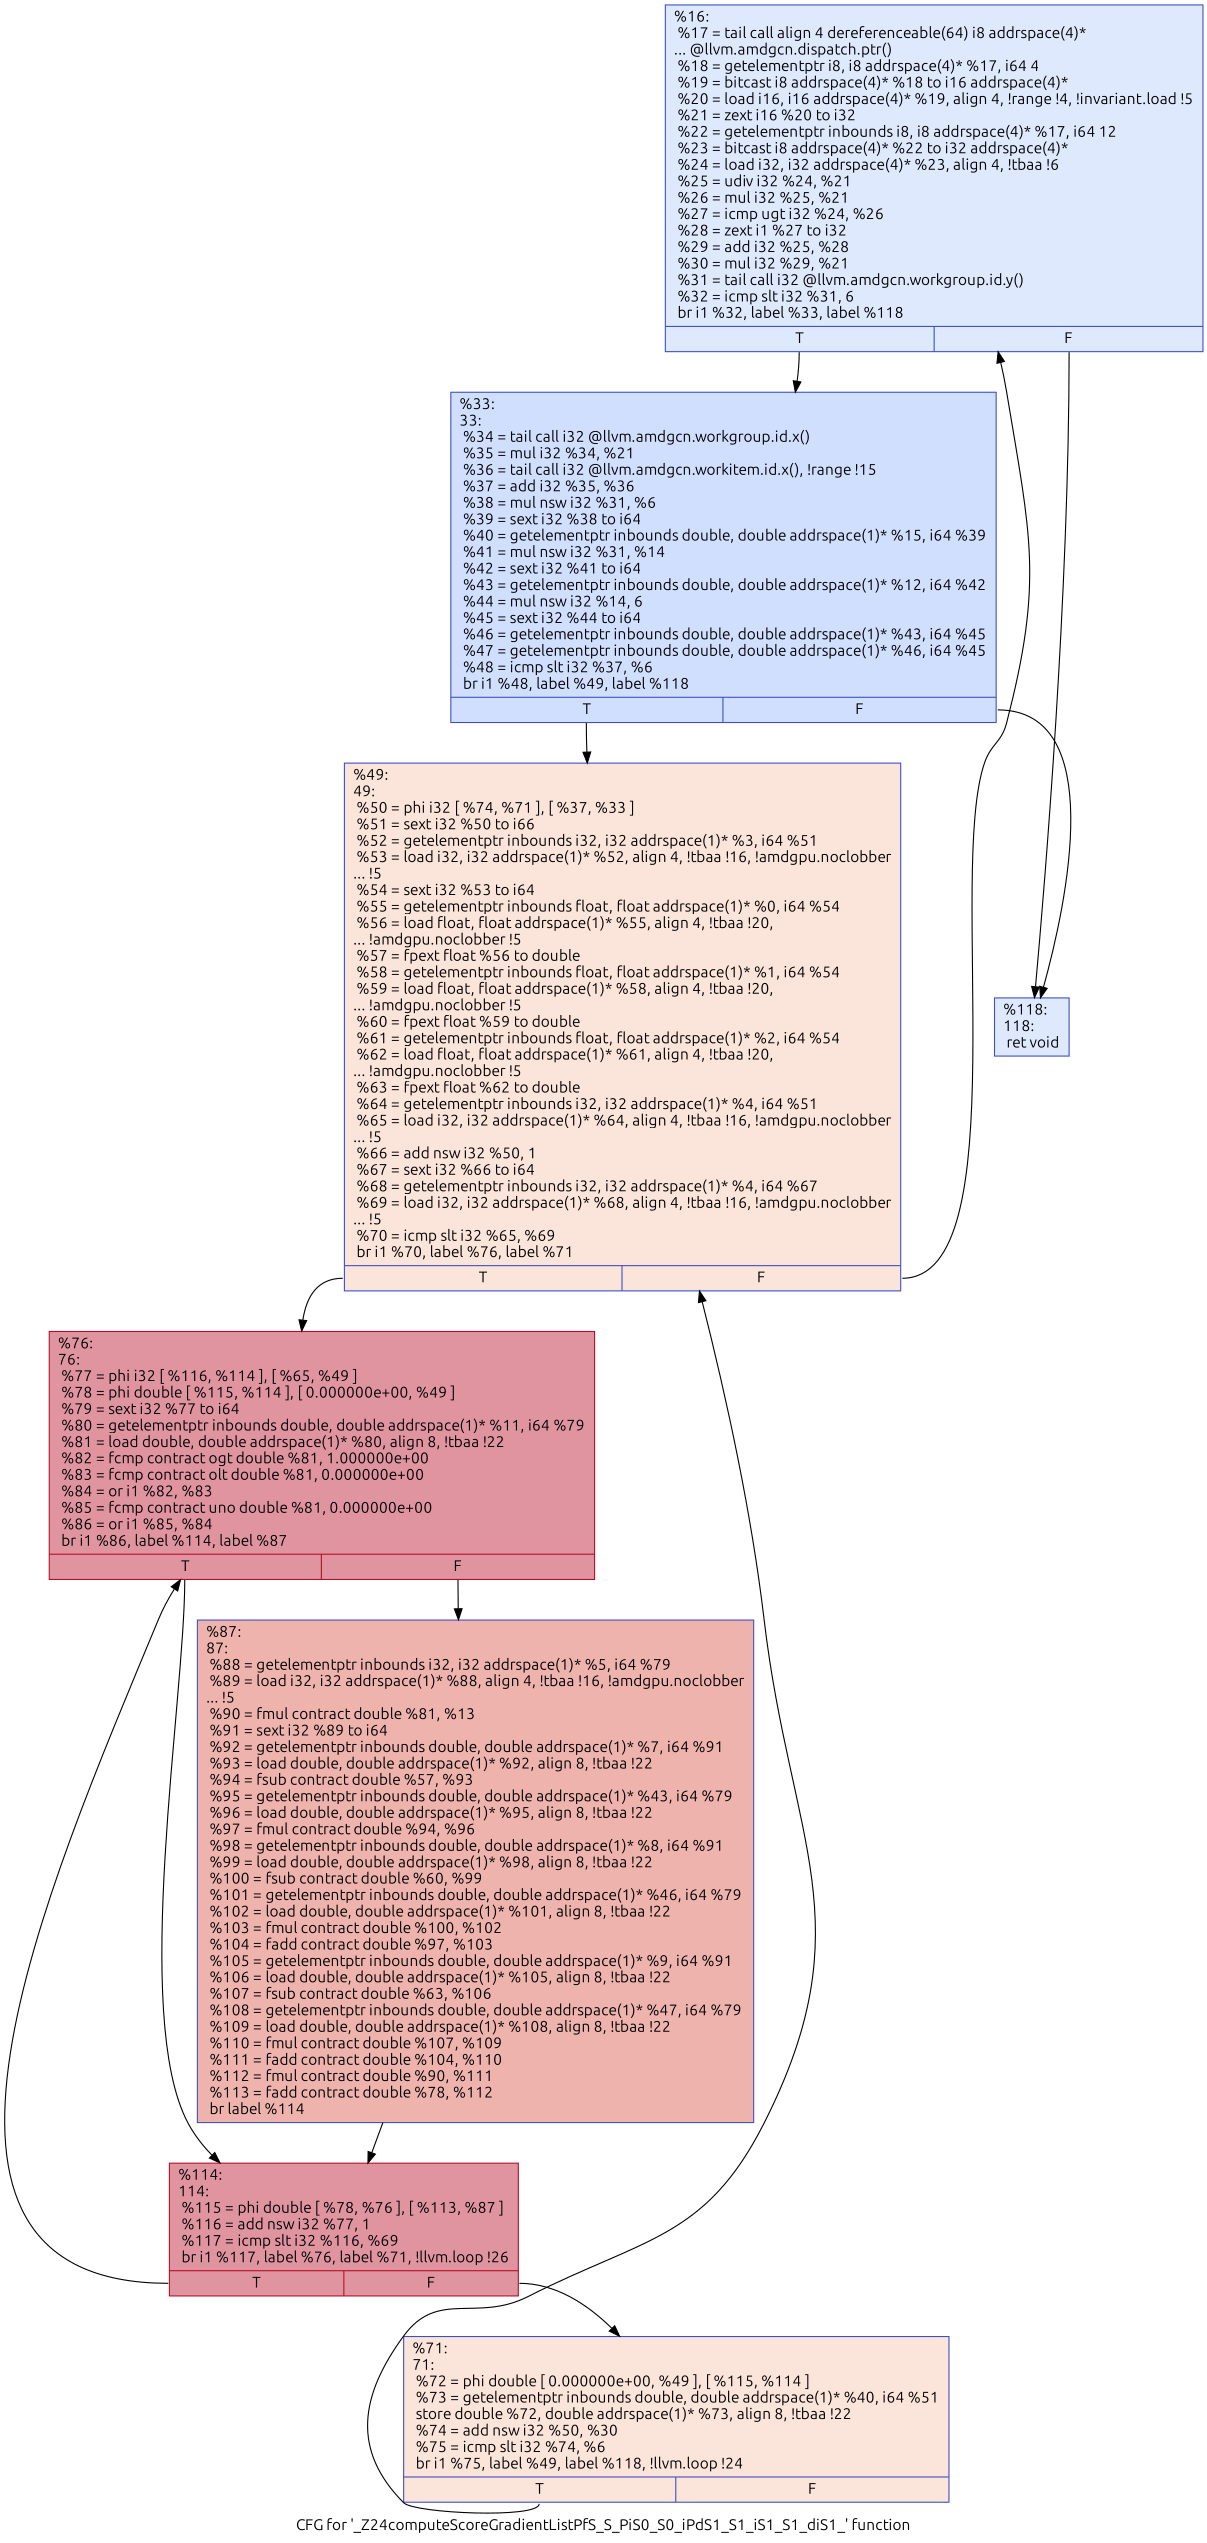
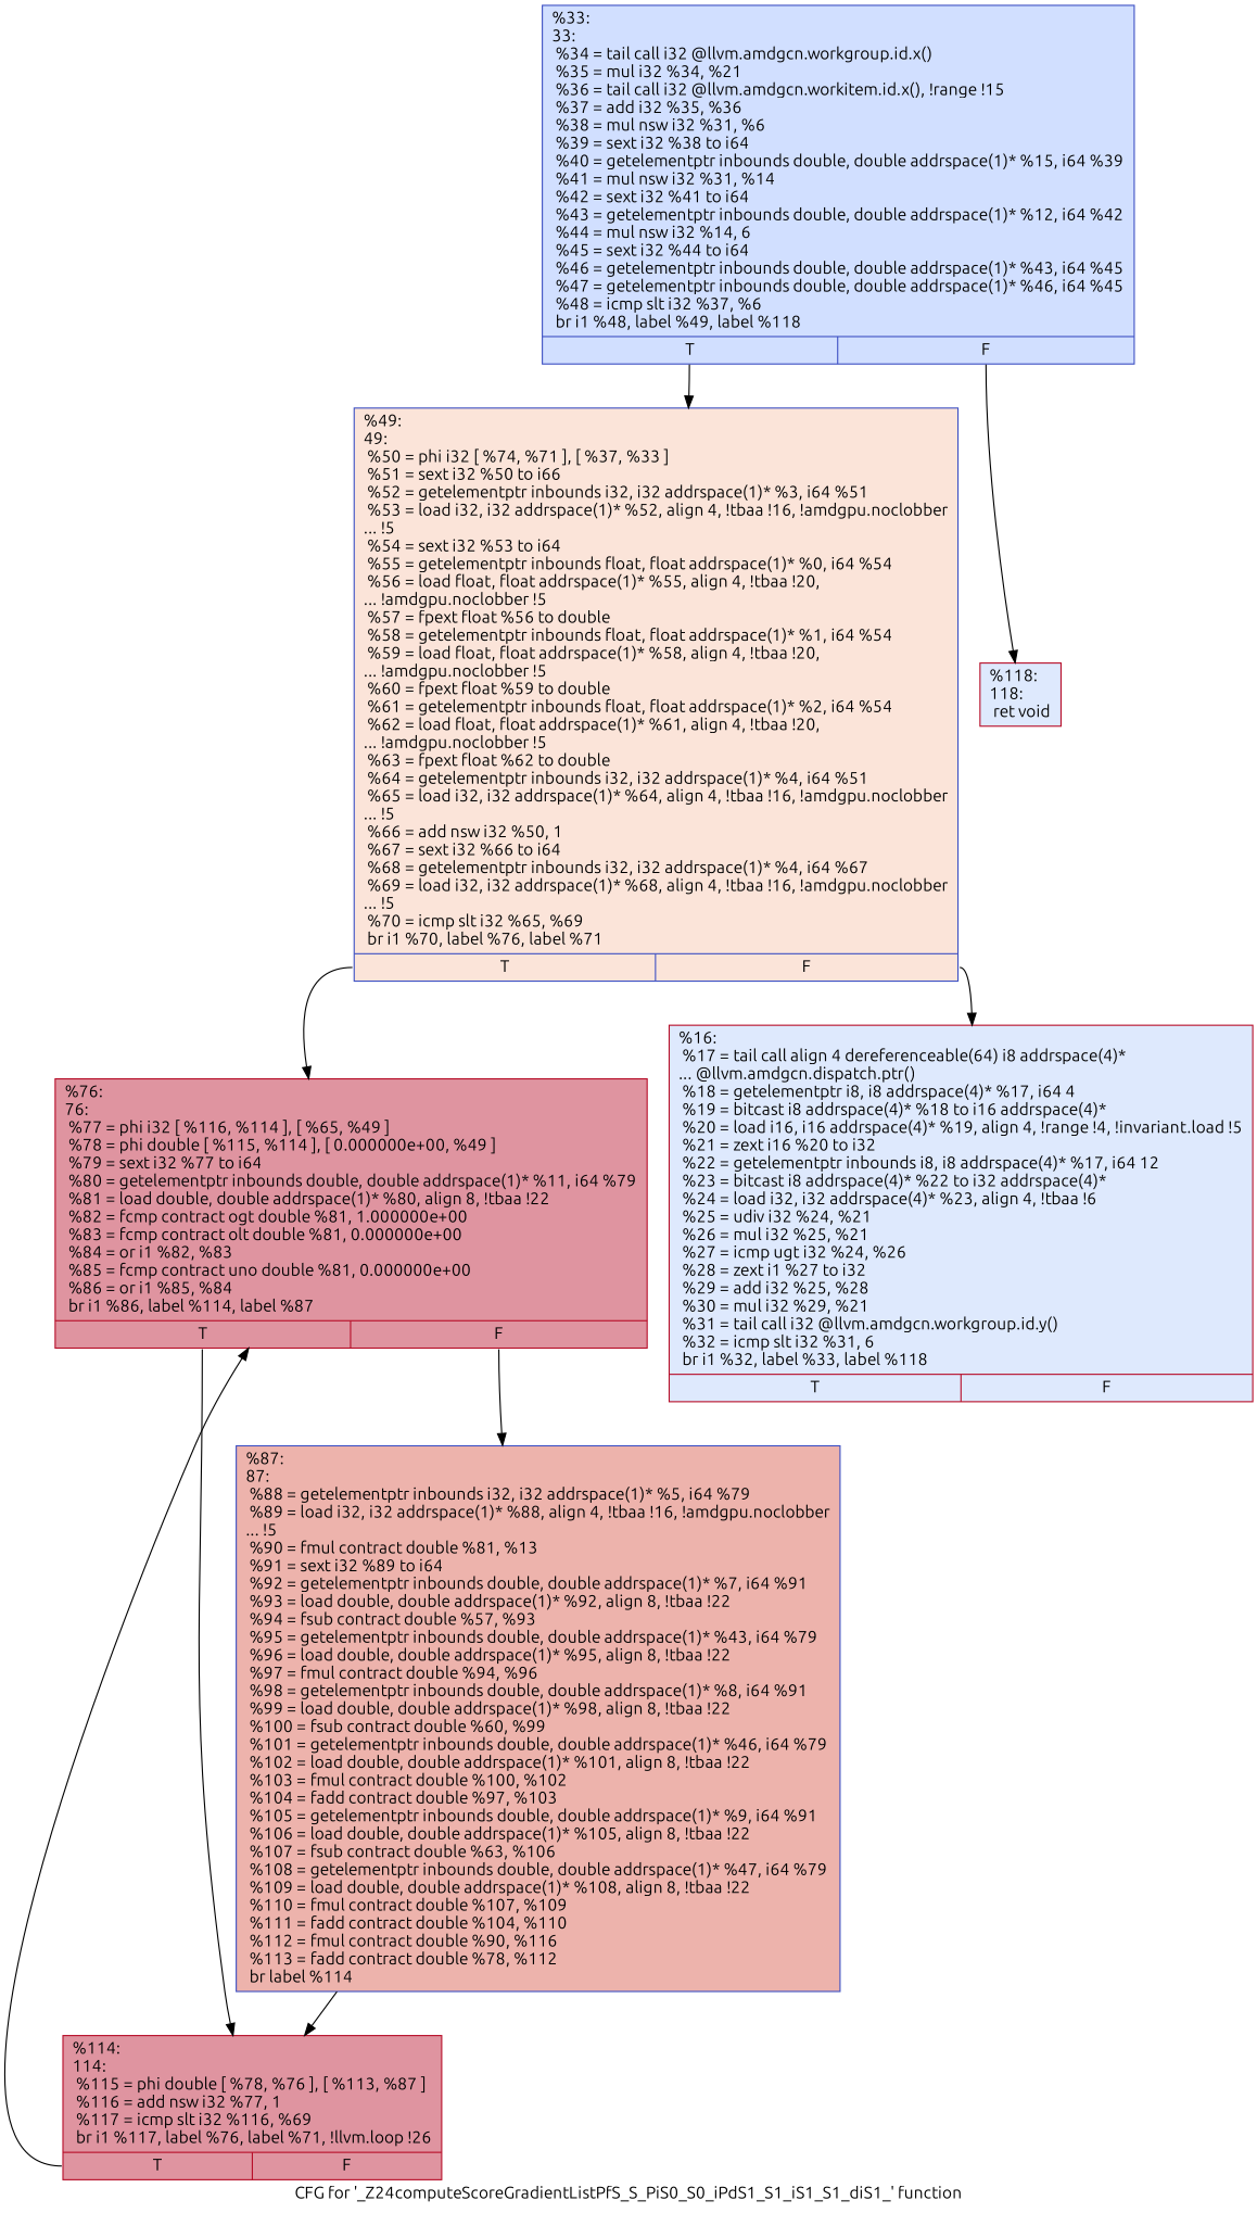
  digraph {
    fontname=Ubuntu
    label="CFG for '_Z24computeScoreGradientListPfS_S_PiS0_S0_iPdS1_S1_iS1_S1_diS1_' function"
    node [color="#3d50c3ff" fillcolor="#b5cdfa70" fontname=Ubuntu shape=record style=filled]
    edge [fontname=Ubuntu tailport=s0]
-   n1 [label="{%16:\l  %17 = tail call align 4 dereferenceable(64) i8 addrspace(4)*\l... @llvm.amdgcn.dispatch.ptr()\l  %18 = getelementptr i8, i8 addrspace(4)* %17, i64 4\l  %19 = bitcast i8 addrspace(4)* %18 to i16 addrspace(4)*\l  %20 = load i16, i16 addrspace(4)* %19, align 4, !range !4, !invariant.load !5\l  %21 = zext i16 %20 to i32\l  %22 = getelementptr inbounds i8, i8 addrspace(4)* %17, i64 12\l  %23 = bitcast i8 addrspace(4)* %22 to i32 addrspace(4)*\l  %24 = load i32, i32 addrspace(4)* %23, align 4, !tbaa !6\l  %25 = udiv i32 %24, %21\l  %26 = mul i32 %25, %21\l  %27 = icmp ugt i32 %24, %26\l  %28 = zext i1 %27 to i32\l  %29 = add i32 %25, %28\l  %30 = mul i32 %29, %21\l  %31 = tail call i32 @llvm.amdgcn.workgroup.id.y()\l  %32 = icmp slt i32 %31, 6\l  br i1 %32, label %33, label %118\l|{<s0>T|<s1>F}}"]
+   n1 [color="#b70d28ff" label="{%16:\l  %17 = tail call align 4 dereferenceable(64) i8 addrspace(4)*\l... @llvm.amdgcn.dispatch.ptr()\l  %18 = getelementptr i8, i8 addrspace(4)* %17, i64 4\l  %19 = bitcast i8 addrspace(4)* %18 to i16 addrspace(4)*\l  %20 = load i16, i16 addrspace(4)* %19, align 4, !range !4, !invariant.load !5\l  %21 = zext i16 %20 to i32\l  %22 = getelementptr inbounds i8, i8 addrspace(4)* %17, i64 12\l  %23 = bitcast i8 addrspace(4)* %22 to i32 addrspace(4)*\l  %24 = load i32, i32 addrspace(4)* %23, align 4, !tbaa !6\l  %25 = udiv i32 %24, %21\l  %26 = mul i32 %25, %21\l  %27 = icmp ugt i32 %24, %26\l  %28 = zext i1 %27 to i32\l  %29 = add i32 %25, %28\l  %30 = mul i32 %29, %21\l  %31 = tail call i32 @llvm.amdgcn.workgroup.id.y()\l  %32 = icmp slt i32 %31, 6\l  br i1 %32, label %33, label %118\l|{<s0>T|<s1>F}}"]
    n2 [fillcolor="#96b7ff70" label="{%33:\l33:                                               \l  %34 = tail call i32 @llvm.amdgcn.workgroup.id.x()\l  %35 = mul i32 %34, %21\l  %36 = tail call i32 @llvm.amdgcn.workitem.id.x(), !range !15\l  %37 = add i32 %35, %36\l  %38 = mul nsw i32 %31, %6\l  %39 = sext i32 %38 to i64\l  %40 = getelementptr inbounds double, double addrspace(1)* %15, i64 %39\l  %41 = mul nsw i32 %31, %14\l  %42 = sext i32 %41 to i64\l  %43 = getelementptr inbounds double, double addrspace(1)* %12, i64 %42\l  %44 = mul nsw i32 %14, 6\l  %45 = sext i32 %44 to i64\l  %46 = getelementptr inbounds double, double addrspace(1)* %43, i64 %45\l  %47 = getelementptr inbounds double, double addrspace(1)* %46, i64 %45\l  %48 = icmp slt i32 %37, %6\l  br i1 %48, label %49, label %118\l|{<s0>T|<s1>F}}"]
-   n3 [label="{%118:\l118:                                              \l  ret void\l}"]
+   n3 [color="#b70d28ff" label="{%118:\l118:                                              \l  ret void\l}"]
    n4 [fillcolor="#f5c1a970" label="{%49:\l49:                                               \l  %50 = phi i32 [ %74, %71 ], [ %37, %33 ]\l  %51 = sext i32 %50 to i66\l  %52 = getelementptr inbounds i32, i32 addrspace(1)* %3, i64 %51\l  %53 = load i32, i32 addrspace(1)* %52, align 4, !tbaa !16, !amdgpu.noclobber\l... !5\l  %54 = sext i32 %53 to i64\l  %55 = getelementptr inbounds float, float addrspace(1)* %0, i64 %54\l  %56 = load float, float addrspace(1)* %55, align 4, !tbaa !20,\l... !amdgpu.noclobber !5\l  %57 = fpext float %56 to double\l  %58 = getelementptr inbounds float, float addrspace(1)* %1, i64 %54\l  %59 = load float, float addrspace(1)* %58, align 4, !tbaa !20,\l... !amdgpu.noclobber !5\l  %60 = fpext float %59 to double\l  %61 = getelementptr inbounds float, float addrspace(1)* %2, i64 %54\l  %62 = load float, float addrspace(1)* %61, align 4, !tbaa !20,\l... !amdgpu.noclobber !5\l  %63 = fpext float %62 to double\l  %64 = getelementptr inbounds i32, i32 addrspace(1)* %4, i64 %51\l  %65 = load i32, i32 addrspace(1)* %64, align 4, !tbaa !16, !amdgpu.noclobber\l... !5\l  %66 = add nsw i32 %50, 1\l  %67 = sext i32 %66 to i64\l  %68 = getelementptr inbounds i32, i32 addrspace(1)* %4, i64 %67\l  %69 = load i32, i32 addrspace(1)* %68, align 4, !tbaa !16, !amdgpu.noclobber\l... !5\l  %70 = icmp slt i32 %65, %69\l  br i1 %70, label %76, label %71\l|{<s0>T|<s1>F}}"]
    n5 [color="#b70d28ff" fillcolor="#b70d2870" label="{%76:\l76:                                               \l  %77 = phi i32 [ %116, %114 ], [ %65, %49 ]\l  %78 = phi double [ %115, %114 ], [ 0.000000e+00, %49 ]\l  %79 = sext i32 %77 to i64\l  %80 = getelementptr inbounds double, double addrspace(1)* %11, i64 %79\l  %81 = load double, double addrspace(1)* %80, align 8, !tbaa !22\l  %82 = fcmp contract ogt double %81, 1.000000e+00\l  %83 = fcmp contract olt double %81, 0.000000e+00\l  %84 = or i1 %82, %83\l  %85 = fcmp contract uno double %81, 0.000000e+00\l  %86 = or i1 %85, %84\l  br i1 %86, label %114, label %87\l|{<s0>T|<s1>F}}"]
    n6 [color="#b70d28ff" fillcolor="#b70d2870" label="{%114:\l114:                                              \l  %115 = phi double [ %78, %76 ], [ %113, %87 ]\l  %116 = add nsw i32 %77, 1\l  %117 = icmp slt i32 %116, %69\l  br i1 %117, label %76, label %71, !llvm.loop !26\l|{<s0>T|<s1>F}}"]
-   n7 [fillcolor="#d6524470" label="{%87:\l87:                                               \l  %88 = getelementptr inbounds i32, i32 addrspace(1)* %5, i64 %79\l  %89 = load i32, i32 addrspace(1)* %88, align 4, !tbaa !16, !amdgpu.noclobber\l... !5\l  %90 = fmul contract double %81, %13\l  %91 = sext i32 %89 to i64\l  %92 = getelementptr inbounds double, double addrspace(1)* %7, i64 %91\l  %93 = load double, double addrspace(1)* %92, align 8, !tbaa !22\l  %94 = fsub contract double %57, %93\l  %95 = getelementptr inbounds double, double addrspace(1)* %43, i64 %79\l  %96 = load double, double addrspace(1)* %95, align 8, !tbaa !22\l  %97 = fmul contract double %94, %96\l  %98 = getelementptr inbounds double, double addrspace(1)* %8, i64 %91\l  %99 = load double, double addrspace(1)* %98, align 8, !tbaa !22\l  %100 = fsub contract double %60, %99\l  %101 = getelementptr inbounds double, double addrspace(1)* %46, i64 %79\l  %102 = load double, double addrspace(1)* %101, align 8, !tbaa !22\l  %103 = fmul contract double %100, %102\l  %104 = fadd contract double %97, %103\l  %105 = getelementptr inbounds double, double addrspace(1)* %9, i64 %91\l  %106 = load double, double addrspace(1)* %105, align 8, !tbaa !22\l  %107 = fsub contract double %63, %106\l  %108 = getelementptr inbounds double, double addrspace(1)* %47, i64 %79\l  %109 = load double, double addrspace(1)* %108, align 8, !tbaa !22\l  %110 = fmul contract double %107, %109\l  %111 = fadd contract double %104, %110\l  %112 = fmul contract double %90, %111\l  %113 = fadd contract double %78, %112\l  br label %114\l}"]
-   n8 [fillcolor="#f5c1a970" label="{%71:\l71:                                               \l  %72 = phi double [ 0.000000e+00, %49 ], [ %115, %114 ]\l  %73 = getelementptr inbounds double, double addrspace(1)* %40, i64 %51\l  store double %72, double addrspace(1)* %73, align 8, !tbaa !22\l  %74 = add nsw i32 %50, %30\l  %75 = icmp slt i32 %74, %6\l  br i1 %75, label %49, label %118, !llvm.loop !24\l|{<s0>T|<s1>F}}"]
-   n1 -> n2
-   n1 -> n3 [tailport=s1]
+   n7 [fillcolor="#d6524470" label="{%87:\l87:                                               \l  %88 = getelementptr inbounds i32, i32 addrspace(1)* %5, i64 %79\l  %89 = load i32, i32 addrspace(1)* %88, align 4, !tbaa !16, !amdgpu.noclobber\l... !5\l  %90 = fmul contract double %81, %13\l  %91 = sext i32 %89 to i64\l  %92 = getelementptr inbounds double, double addrspace(1)* %7, i64 %91\l  %93 = load double, double addrspace(1)* %92, align 8, !tbaa !22\l  %94 = fsub contract double %57, %93\l  %95 = getelementptr inbounds double, double addrspace(1)* %43, i64 %79\l  %96 = load double, double addrspace(1)* %95, align 8, !tbaa !22\l  %97 = fmul contract double %94, %96\l  %98 = getelementptr inbounds double, double addrspace(1)* %8, i64 %91\l  %99 = load double, double addrspace(1)* %98, align 8, !tbaa !22\l  %100 = fsub contract double %60, %99\l  %101 = getelementptr inbounds double, double addrspace(1)* %46, i64 %79\l  %102 = load double, double addrspace(1)* %101, align 8, !tbaa !22\l  %103 = fmul contract double %100, %102\l  %104 = fadd contract double %97, %103\l  %105 = getelementptr inbounds double, double addrspace(1)* %9, i64 %91\l  %106 = load double, double addrspace(1)* %105, align 8, !tbaa !22\l  %107 = fsub contract double %63, %106\l  %108 = getelementptr inbounds double, double addrspace(1)* %47, i64 %79\l  %109 = load double, double addrspace(1)* %108, align 8, !tbaa !22\l  %110 = fmul contract double %107, %109\l  %111 = fadd contract double %104, %110\l  %112 = fmul contract double %90, %116\l  %113 = fadd contract double %78, %112\l  br label %114\l}"]
    n2 -> n3 [tailport=s1]
    n2 -> n4
    n4 -> n1 [tailport=s1]
    n4 -> n5
    n5 -> n6
    n5 -> n7 [tailport=s1]
    n6 -> n5
-   n6 -> n8 [tailport=s1]
    n7 -> n6
-   n8 -> n4
  }
